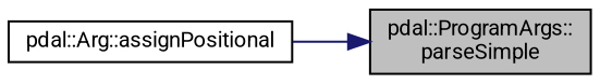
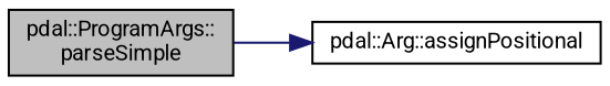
  digraph {
    rankdir=LR
    fontname=Roboto
    node [color=black fontname=Roboto fontsize=10 shape=record style=filled]
    n1 [fillcolor=grey75 fontcolor=black height=0.2 label="pdal::ProgramArgs::\lparseSimple" width=0.4]
    n2 [fillcolor=white height=0.2 label="pdal::Arg::assignPositional" width=0.4]
-   n2 -> n1 [color=midnightblue fontname=Roboto fontsize=10 labelfontname=Helvetica labelfontsize=10 style=solid]
+   n1 -> n2 [color=midnightblue fontname=Roboto fontsize=10 labelfontname=Helvetica labelfontsize=10 style=solid]
  }
